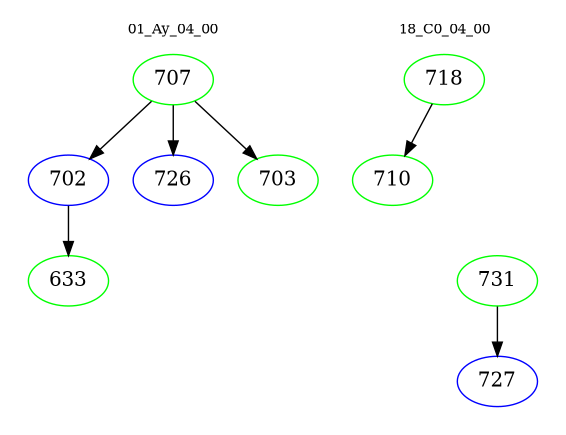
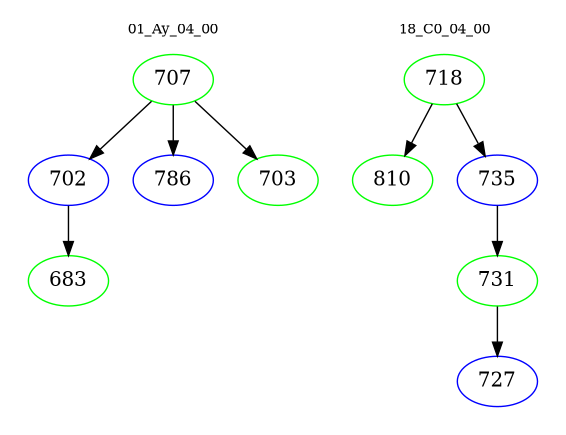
  digraph {
    node [color=green]
    edge [color=black]
    n1 [label=707]
    n2 [color=blue label=702]
-   n3 [color=blue label=726]
+   n3 [color=blue label=786]
    n4 [label=703]
-   n5 [label=633]
+   n5 [label=683]
    n6 [label=718]
-   n7 [label=710]
+   n7 [label=810]
+   n8 [color=blue label=735]
    n9 [color=blue label=727]
    n10 [label=731]
    subgraph cluster_1 {
      color=white
      fontsize=10
      label="01_Ay_04_00"
      n1
      n2
      n3
      n4
      n5
    }
    subgraph cluster_2 {
      color=white
      fontsize=10
      label="18_C0_04_00"
      n6
      n7
+     n8
      n9
      n10
    }
    n1 -> n2
    n1 -> n3
    n1 -> n4
    n2 -> n5
    n6 -> n7
+   n6 -> n8
+   n8 -> n10
    n10 -> n9
  }
